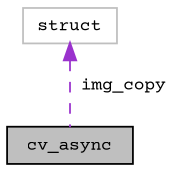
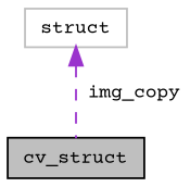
  digraph {
    fontname="Courier Prime"
    node [fontname="Courier Prime" fontsize=10 shape=record style=filled]
-   n1 [color=black fillcolor=grey75 fontcolor=black height=0.2 label=cv_async width=0.4]
+   n1 [color=black fillcolor=grey75 fontcolor=black height=0.2 label=cv_struct width=0.4]
    n2 [color=grey75 fillcolor=white height=0.2 label=struct width=0.4]
    n2 -> n1 [color=darkorchid3 dir=back fontname="Courier Prime" fontsize=10 label=" img_copy" labelfontname=FreeSans labelfontsize=10 style=dashed]
  }
